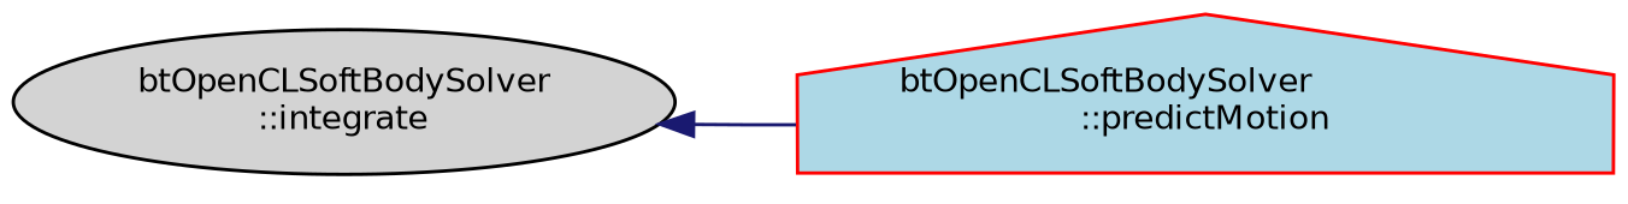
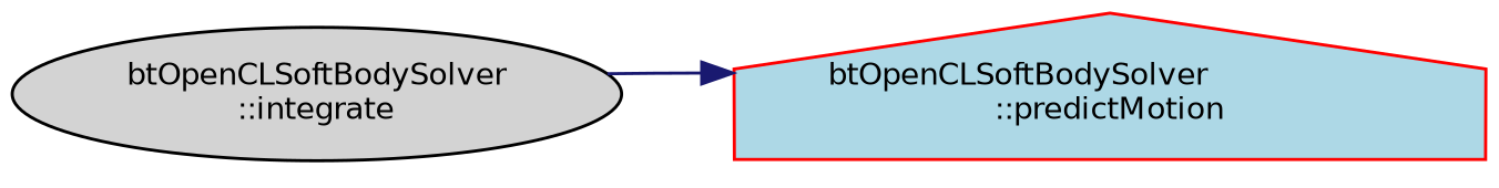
  digraph {
    rankdir=LR
    node [fontname=Helvetica fontsize=10 style=filled]
    n1 [color=black fillcolor=lightgrey fontcolor=black height=0.2 label="btOpenCLSoftBodySolver\l::integrate" shape=ellipse width=0.4]
    n2 [color=red fillcolor=lightblue height=0.2 label="btOpenCLSoftBodySolver\l::predictMotion" shape=house width=0.4]
-   n1 -> n2 [color=midnightblue dir=back fontname=Helvetica fontsize=10 labelfontname=Helvetica labelfontsize=10 style=solid]
+   n2 -> n1 [color=midnightblue dir=back fontname=Helvetica fontsize=10 labelfontname=Helvetica labelfontsize=10 style=solid]
  }
